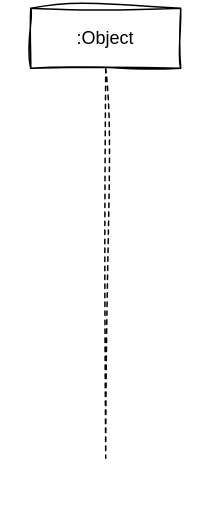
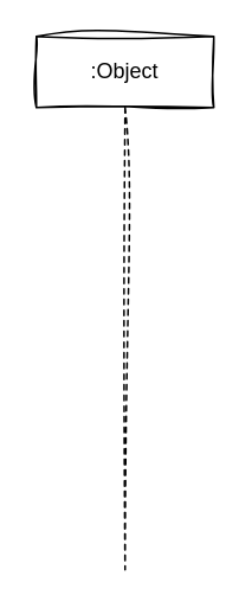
  <mxCell id="0" />
  <mxCell id="1" parent="0" />
- <mxCell id="2" value=":Object" style="shape=umlLifeline;perimeter=lifelinePerimeter;whiteSpace=wrap;html=1;container=1;dropTarget=0;collapsible=0;recursiveResize=0;outlineConnect=0;portConstraint=eastwest;newEdgeStyle={&quot;curved&quot;:0,&quot;rounded&quot;:0};sketch=1;curveFitting=1;jiggle=2;" vertex="1" parent="1"><mxGeometry x="20" y="5" width="100" height="300" as="geometry" /></mxCell>
+ <mxCell id="2" value=":Object" style="shape=umlLifeline;perimeter=lifelinePerimeter;whiteSpace=wrap;html=1;container=1;dropTarget=0;collapsible=0;recursiveResize=0;outlineConnect=0;portConstraint=eastwest;newEdgeStyle={&quot;curved&quot;:0,&quot;rounded&quot;:0};sketch=1;curveFitting=1;jiggle=2;" vertex="1" parent="1"><mxGeometry x="20" y="20" width="100" height="300" as="geometry" /></mxCell>
